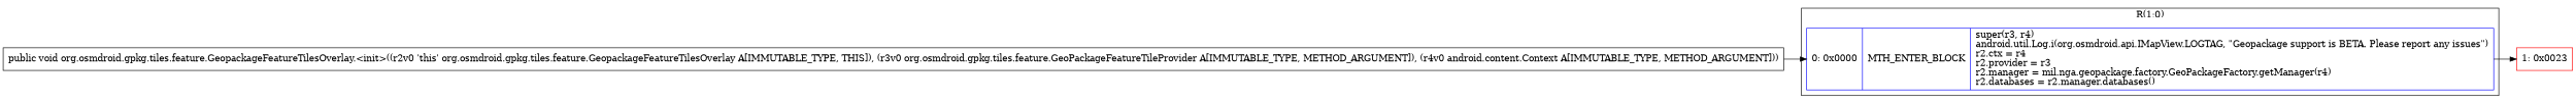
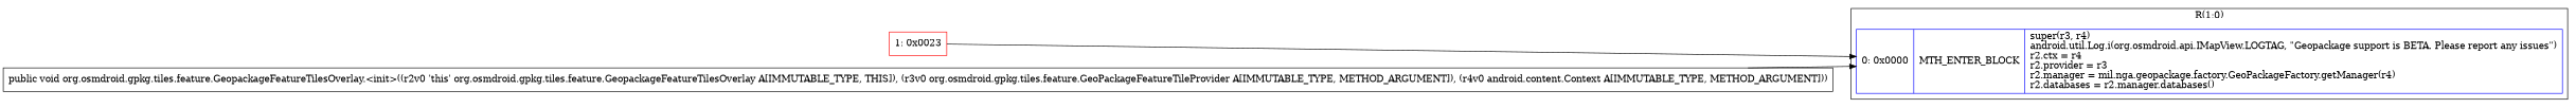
  digraph {
    rankdir=LR
    node [shape=record]
    n1 [color=blue label="{0\:\ 0x0000|MTH_ENTER_BLOCK\l|super(r3, r4)\landroid.util.Log.i(org.osmdroid.api.IMapView.LOGTAG, \"Geopackage support is BETA. Please report any issues\")\lr2.ctx = r4\lr2.provider = r3\lr2.manager = mil.nga.geopackage.factory.GeoPackageFactory.getManager(r4)\lr2.databases = r2.manager.databases()\l}"]
    n2 [color=red label="{1\:\ 0x0023}"]
    n3 [label="{public void org.osmdroid.gpkg.tiles.feature.GeopackageFeatureTilesOverlay.\<init\>((r2v0 'this' org.osmdroid.gpkg.tiles.feature.GeopackageFeatureTilesOverlay A[IMMUTABLE_TYPE, THIS]), (r3v0 org.osmdroid.gpkg.tiles.feature.GeoPackageFeatureTileProvider A[IMMUTABLE_TYPE, METHOD_ARGUMENT]), (r4v0 android.content.Context A[IMMUTABLE_TYPE, METHOD_ARGUMENT])) }"]
    subgraph cluster_1 {
      label="R(1:0)"
      n1
    }
-   n1 -> n2
+   n2 -> n1
    n3 -> n1
  }
